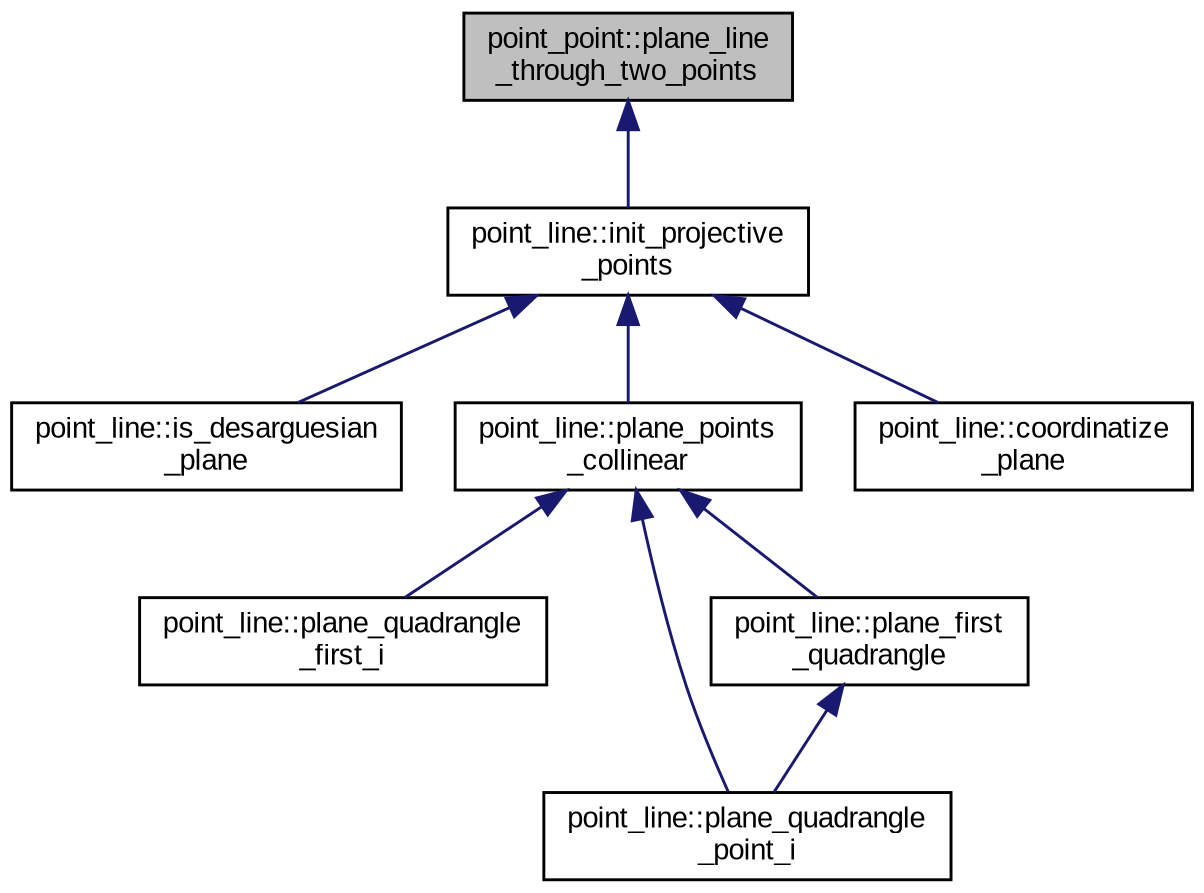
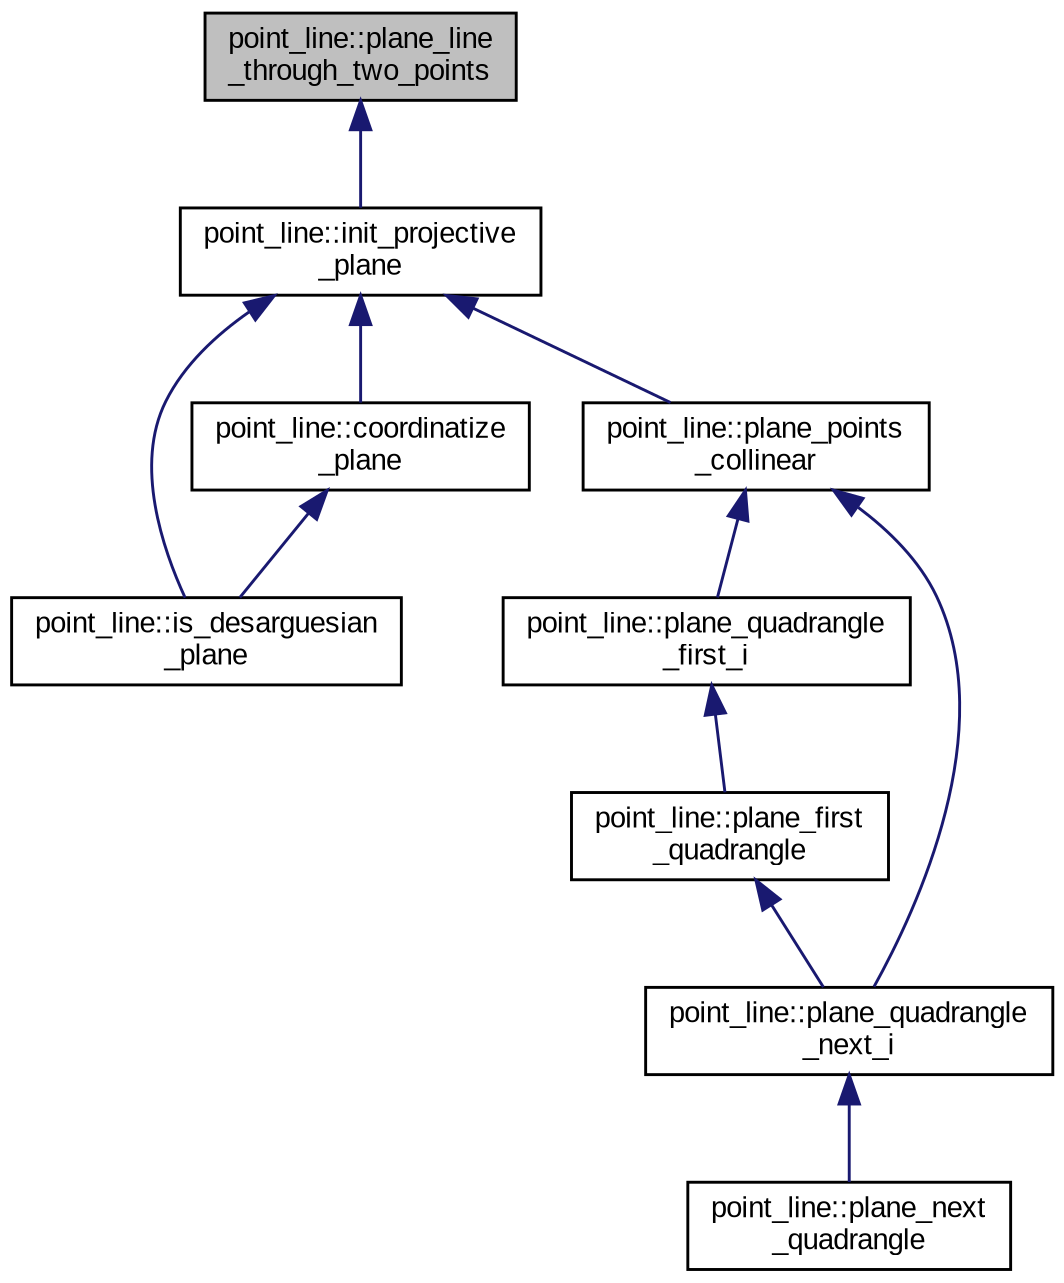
  digraph {
    fontname="Liberation Sans"
    rankdir=TB
    node [color=black fillcolor=white fontname="Liberation Sans" fontsize=10 shape=record style=filled]
    edge [color=midnightblue dir=back fontname="Liberation Sans" fontsize=10 labelfontname=Helvetica labelfontsize=10 style=solid]
-   n1 [fillcolor=grey75 fontcolor=black height=0.2 label="point_point::plane_line\l_through_two_points" width=0.4]
-   n2 [height=0.2 label="point_line::init_projective\l_points" width=0.4]
+   n1 [fillcolor=grey75 fontcolor=black height=0.2 label="point_line::plane_line\l_through_two_points" width=0.4]
+   n2 [height=0.2 label="point_line::init_projective\l_plane" width=0.4]
    n3 [height=0.2 label="point_line::is_desarguesian\l_plane" width=0.4]
    n4 [height=0.2 label="point_line::plane_points\l_collinear" width=0.4]
    n5 [height=0.2 label="point_line::coordinatize\l_plane" width=0.4]
    n6 [height=0.2 label="point_line::plane_quadrangle\l_first_i" width=0.4]
-   n7 [height=0.2 label="point_line::plane_quadrangle\l_point_i" width=0.4]
+   n7 [height=0.2 label="point_line::plane_quadrangle\l_next_i" width=0.4]
    n8 [height=0.2 label="point_line::plane_first\l_quadrangle" width=0.4]
+   n9 [height=0.2 label="point_line::plane_next\l_quadrangle" width=0.4]
    n1 -> n2
    n2 -> n3
    n2 -> n4
    n2 -> n5
    n4 -> n6
    n4 -> n7
-   n4 -> n8
+   n5 -> n3
+   n6 -> n8
+   n7 -> n9
    n8 -> n7
  }
